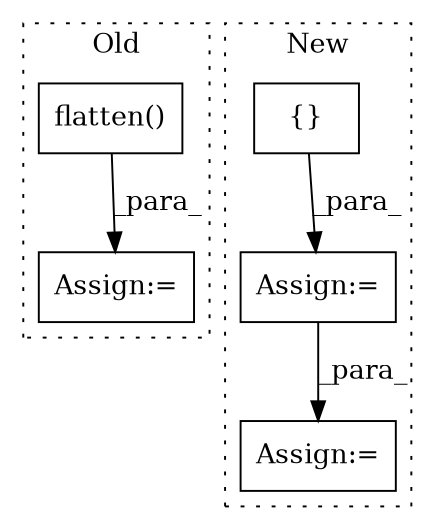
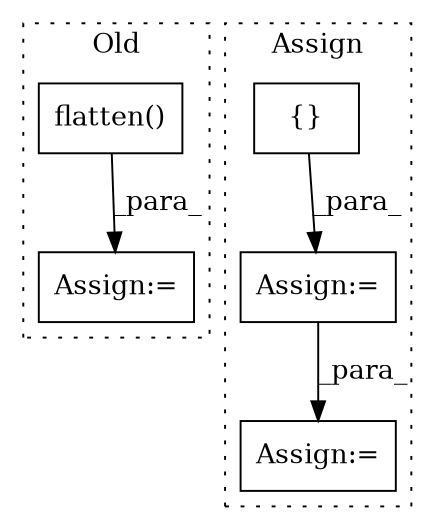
  digraph {
    node [a=68 l=3 shape=box]
    n1 [a=75 l=79 label="flatten()" s=4182]
    n2 [l=17 label="Assign:=" s=4165]
    n3 [a=59 l="1,0" label="{}" s="4123,4159"]
    n4 [label="Assign:=" s=5453]
    n5 [label="Assign:=" s=4110]
    subgraph cluster_1 {
      label=Old
      style=dotted
      n1
      n2
    }
    subgraph cluster_2 {
-     label=New
+     label=Assign
      style=dotted
      n3
      n4
      n5
    }
    n1 -> n2 [label=_para_]
    n3 -> n5 [label=_para_]
    n5 -> n4 [label=_para_]
  }
